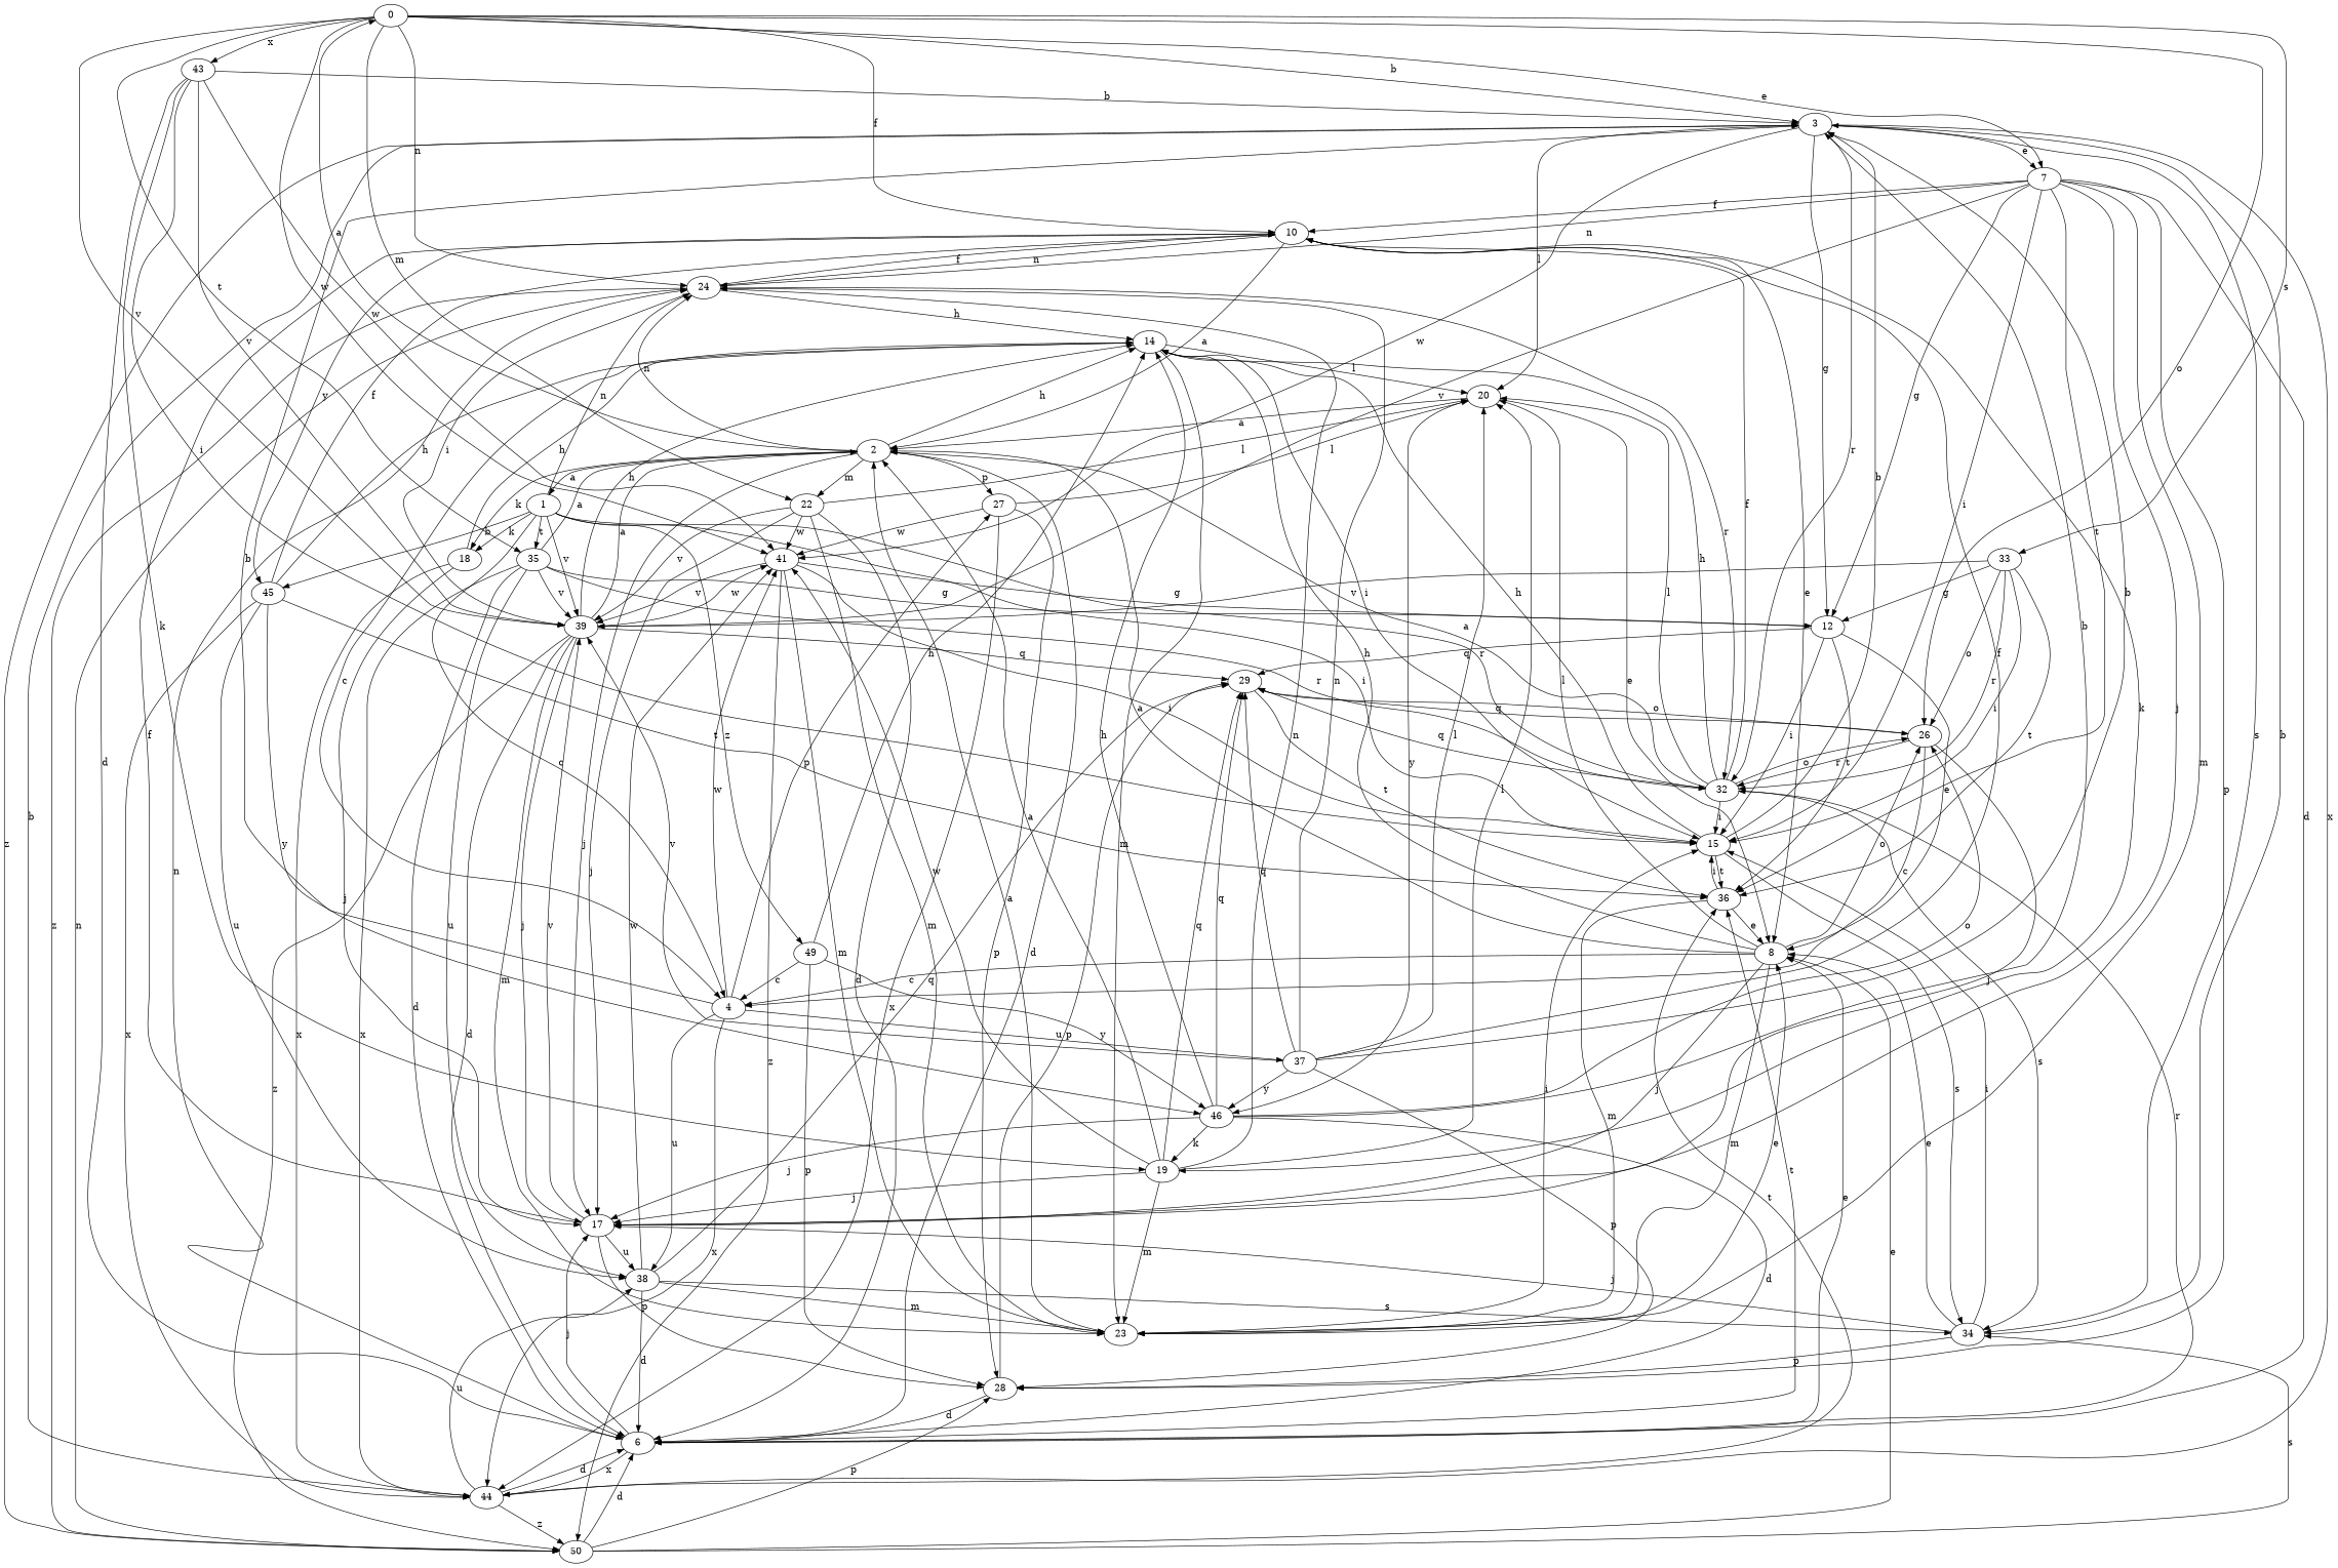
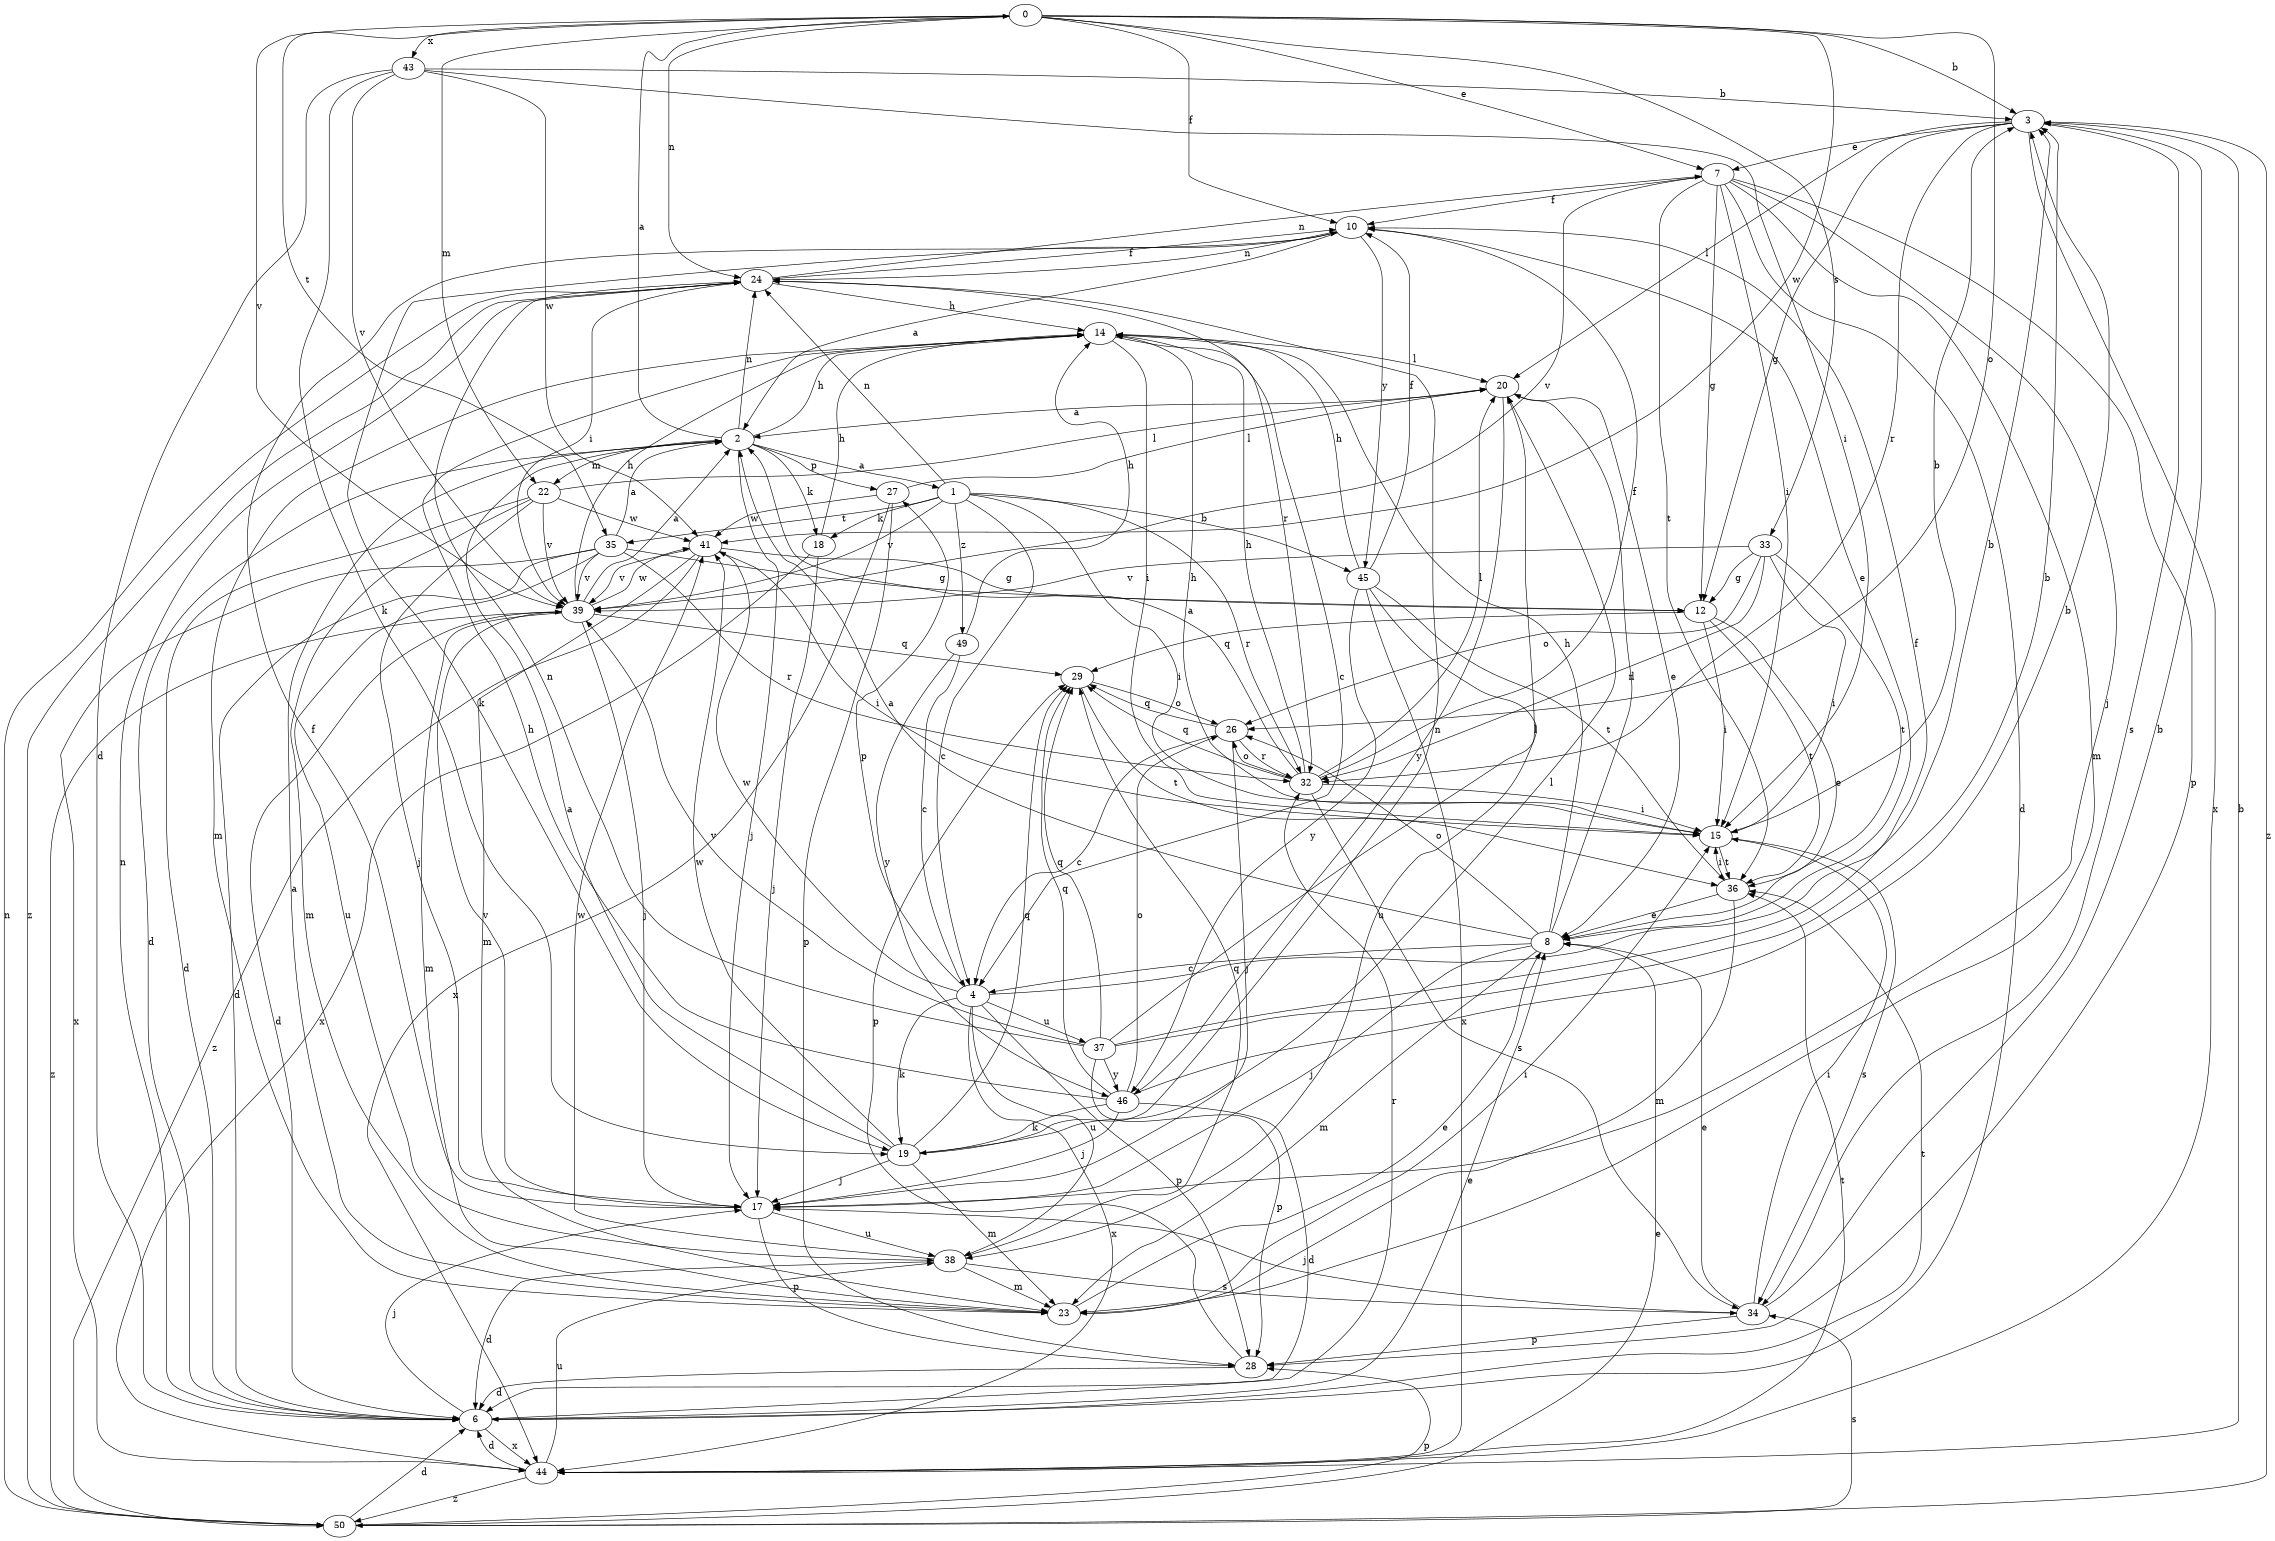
  strict digraph {
    0
    3
    7
    10
    22
    24
    26
    33
    35
    39
    41
    43
    32
    12
    20
    34
    44
    50
    15
    6
    17
    36
    23
    28
    2
    19
    8
    45
    14
    n30 [label=4]
    29
    38
    1
    18
    49
    27
    37
    46
    0 -> 3 [label=b]
    0 -> 7 [label=e]
    0 -> 10 [label=f]
    0 -> 22 [label=m]
    0 -> 24 [label=n]
    0 -> 26 [label=o]
    0 -> 33 [label=s]
    0 -> 35 [label=t]
    0 -> 39 [label=v]
    0 -> 41 [label=w]
    0 -> 43 [label=x]
    3 -> 7 [label=e]
-   3 -> 41 [label=w]
    3 -> 32 [label=r]
    3 -> 12 [label=g]
    3 -> 20 [label=l]
    3 -> 34 [label=s]
    3 -> 44 [label=x]
    3 -> 50 [label=z]
    7 -> 10 [label=f]
-   7 -> 24 [label=n]
+   24 -> 7 [label=n]
    7 -> 39 [label=v]
    7 -> 12 [label=g]
    7 -> 15 [label=i]
    7 -> 6 [label=d]
    7 -> 17 [label=j]
    7 -> 36 [label=t]
    7 -> 23 [label=m]
    7 -> 28 [label=p]
    10 -> 24 [label=n]
    10 -> 2 [label=a]
    10 -> 19 [label=k]
    10 -> 8 [label=e]
    10 -> 45 [label=y]
    22 -> 39 [label=v]
    22 -> 41 [label=w]
    22 -> 20 [label=l]
    22 -> 6 [label=d]
    22 -> 17 [label=j]
    22 -> 23 [label=m]
    24 -> 10 [label=f]
    24 -> 39 [label=i]
    24 -> 32 [label=r]
    24 -> 50 [label=z]
    24 -> 14 [label=h]
    26 -> 32 [label=r]
    26 -> 17 [label=j]
    26 -> n30 [label=c]
    26 -> 29 [label=q]
    33 -> 26 [label=o]
    33 -> 39 [label=v]
    33 -> 32 [label=r]
    33 -> 12 [label=g]
    33 -> 15 [label=i]
    33 -> 36 [label=t]
    35 -> 39 [label=v]
    35 -> 32 [label=r]
    35 -> 12 [label=g]
    35 -> 44 [label=x]
    35 -> 6 [label=d]
    35 -> 2 [label=a]
    35 -> 38 [label=u]
    39 -> 41 [label=w]
    39 -> 50 [label=z]
    39 -> 6 [label=d]
    39 -> 17 [label=j]
    39 -> 23 [label=m]
    39 -> 2 [label=a]
    39 -> 14 [label=h]
    39 -> 29 [label=q]
    41 -> 39 [label=v]
    41 -> 12 [label=g]
    41 -> 50 [label=z]
    41 -> 15 [label=i]
    41 -> 23 [label=m]
    43 -> 3 [label=b]
    43 -> 39 [label=v]
    43 -> 41 [label=w]
    43 -> 15 [label=i]
    43 -> 6 [label=d]
    43 -> 19 [label=k]
    32 -> 10 [label=f]
    32 -> 26 [label=o]
    32 -> 20 [label=l]
    32 -> 34 [label=s]
    32 -> 15 [label=i]
    32 -> 2 [label=a]
    32 -> 14 [label=h]
    32 -> 29 [label=q]
    12 -> 15 [label=i]
    12 -> 36 [label=t]
    12 -> 8 [label=e]
    12 -> 29 [label=q]
    20 -> 2 [label=a]
    20 -> 8 [label=e]
    20 -> 46 [label=y]
    34 -> 3 [label=b]
    34 -> 15 [label=i]
    34 -> 17 [label=j]
    34 -> 28 [label=p]
    34 -> 8 [label=e]
    44 -> 3 [label=b]
    44 -> 50 [label=z]
    44 -> 6 [label=d]
    44 -> 36 [label=t]
    44 -> 38 [label=u]
    50 -> 24 [label=n]
    50 -> 34 [label=s]
    50 -> 6 [label=d]
    50 -> 28 [label=p]
    50 -> 8 [label=e]
    15 -> 3 [label=b]
    15 -> 34 [label=s]
    15 -> 36 [label=t]
    15 -> 14 [label=h]
    6 -> 24 [label=n]
    6 -> 32 [label=r]
    6 -> 44 [label=x]
    6 -> 17 [label=j]
    6 -> 36 [label=t]
    6 -> 8 [label=e]
    17 -> 10 [label=f]
    17 -> 39 [label=v]
    17 -> 28 [label=p]
    17 -> 38 [label=u]
    36 -> 15 [label=i]
    36 -> 23 [label=m]
    36 -> 8 [label=e]
    23 -> 15 [label=i]
    23 -> 2 [label=a]
    23 -> 8 [label=e]
    28 -> 6 [label=d]
    28 -> 29 [label=p]
    2 -> 0 [label=a]
    2 -> 22 [label=m]
    2 -> 24 [label=n]
    2 -> 6 [label=d]
    2 -> 17 [label=j]
    2 -> 14 [label=h]
    2 -> 1 [label=a]
    2 -> 18 [label=k]
    2 -> 27 [label=p]
    19 -> 24 [label=n]
    19 -> 41 [label=w]
    19 -> 20 [label=l]
    19 -> 17 [label=j]
    19 -> 23 [label=m]
    19 -> 2 [label=a]
    19 -> 29 [label=q]
    8 -> 26 [label=o]
    8 -> 20 [label=l]
    8 -> 17 [label=j]
    8 -> 23 [label=m]
    8 -> 2 [label=a]
    8 -> 14 [label=h]
    8 -> n30 [label=c]
    45 -> 10 [label=f]
    45 -> 44 [label=x]
    45 -> 36 [label=t]
    45 -> 14 [label=h]
    45 -> 38 [label=u]
    45 -> 46 [label=y]
    14 -> 20 [label=l]
    14 -> 15 [label=i]
    14 -> 23 [label=m]
    14 -> n30 [label=c]
    n30 -> 3 [label=b]
    n30 -> 41 [label=w]
    n30 -> 44 [label=x]
+   n30 -> 19 [label=k]
    n30 -> 38 [label=u]
    n30 -> 27 [label=p]
    n30 -> 37 [label=u]
    29 -> 26 [label=o]
    29 -> 36 [label=t]
    38 -> 41 [label=w]
    38 -> 34 [label=s]
    38 -> 6 [label=d]
    38 -> 23 [label=m]
    38 -> 29 [label=q]
    1 -> 24 [label=n]
    1 -> 35 [label=t]
    1 -> 39 [label=v]
    1 -> 32 [label=r]
    1 -> 15 [label=i]
    1 -> 45 [label=b]
    1 -> n30 [label=c]
    1 -> 18 [label=k]
    1 -> 49 [label=z]
    18 -> 44 [label=x]
    18 -> 17 [label=j]
    18 -> 14 [label=h]
-   49 -> 28 [label=p]
+   n30 -> 28 [label=p]
    49 -> 14 [label=h]
    49 -> n30 [label=c]
    49 -> 46 [label=y]
    27 -> 41 [label=w]
    27 -> 20 [label=l]
    27 -> 44 [label=x]
    27 -> 28 [label=p]
    37 -> 3 [label=b]
    37 -> 10 [label=f]
    37 -> 24 [label=n]
    37 -> 39 [label=v]
    37 -> 20 [label=l]
    37 -> 28 [label=p]
    37 -> 29 [label=q]
    37 -> 46 [label=y]
    46 -> 3 [label=b]
    46 -> 26 [label=o]
    46 -> 6 [label=d]
    46 -> 17 [label=j]
    46 -> 19 [label=k]
    46 -> 14 [label=h]
    46 -> 29 [label=q]
  }
